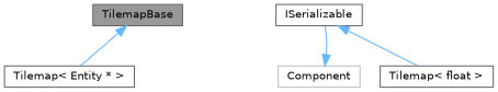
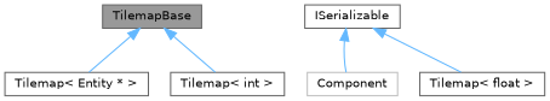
  digraph {
    node [color=gray40 fillcolor=white fontname=Helvetica fontsize=10 shape=box style=filled]
    edge [color=steelblue1 dir=back fontname=Helvetica fontsize=10 labelfontname=Helvetica labelfontsize=10 style=solid]
    n1 [fillcolor=grey60 fontcolor=black height=0.2 label=TilemapBase width=0.4]
    n2 [height=0.2 label="Tilemap\< Entity * \>" width=0.4]
+   n3 [height=0.2 label="Tilemap\< int \>" width=0.4]
    n4 [height=0.2 label="Tilemap\< float \>" width=0.4]
    n5 [color=grey75 height=0.2 label=Component width=0.4]
    n6 [height=0.2 label=ISerializable width=0.4]
    n1 -> n2
+   n1 -> n3
    n6 -> n4
-   n5 -> n6
+   n6 -> n5
  }
